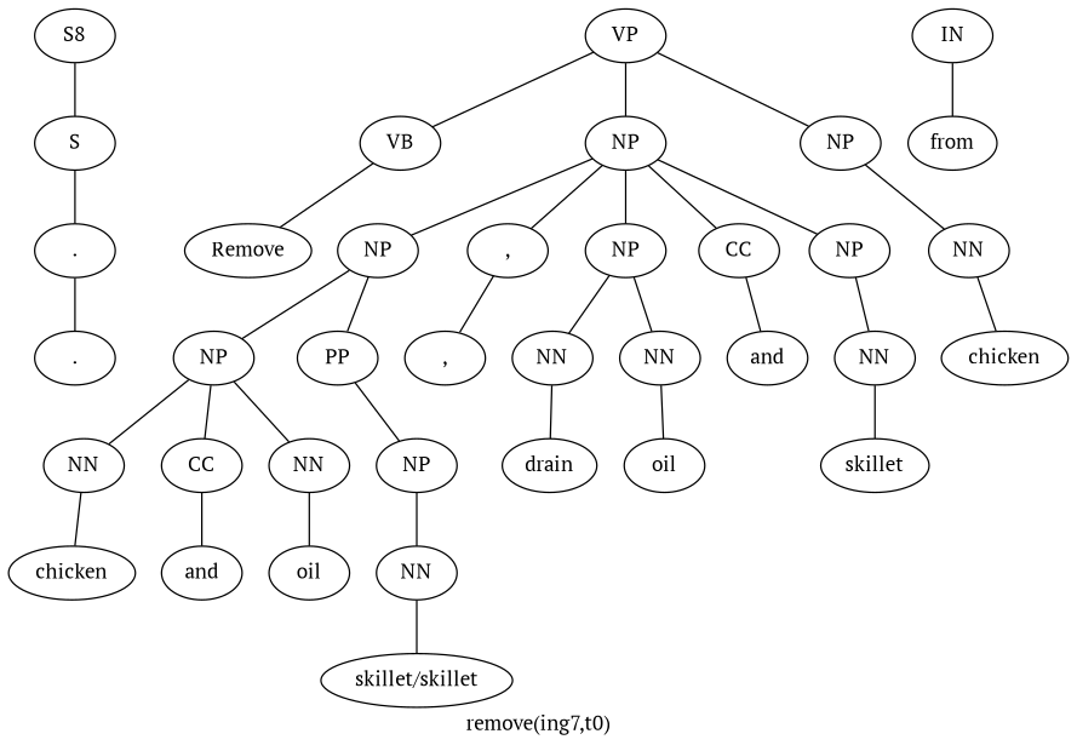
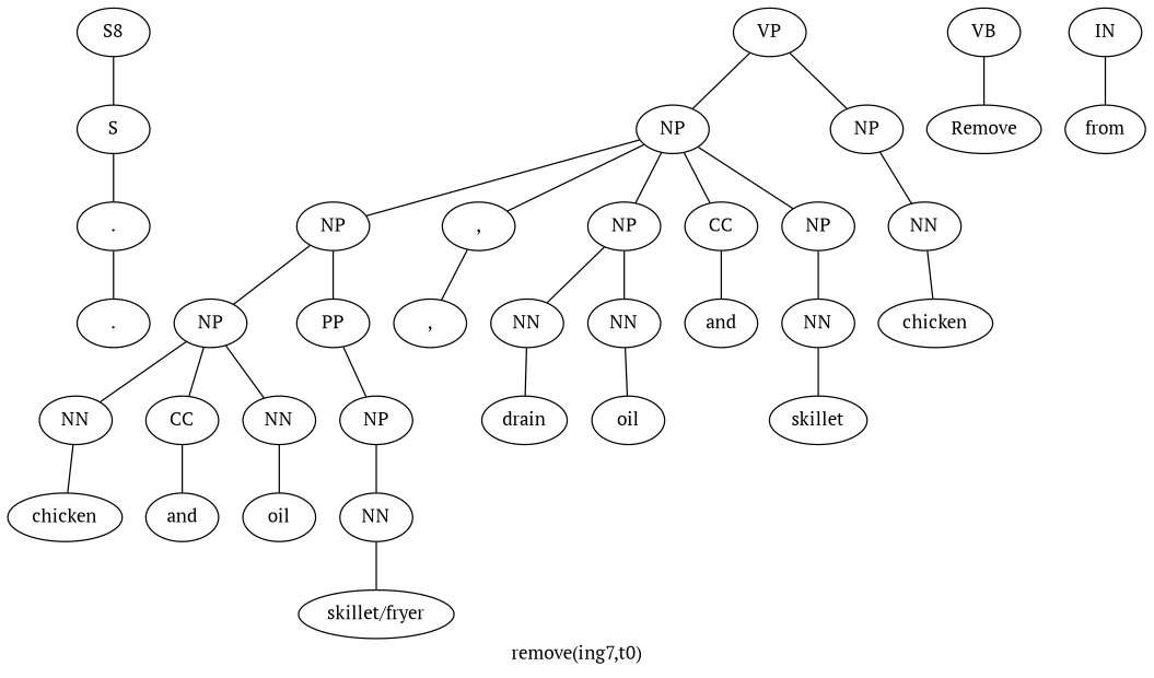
  graph {
    fontname="PT Serif"
    label="remove(ing7,t0)"
    node [fontname="PT Serif"]
    edge [fontname="PT Serif"]
    n1 [label=S8]
    n2 [label=S]
    n3 [label="."]
    n4 [label=VP]
    n5 [label=VB]
    n6 [label=NP]
    n7 [label=NP]
    n8 [label="."]
    n9 [label=Remove]
    n10 [label=NP]
    n11 [label=","]
    n12 [label=NP]
    n13 [label=CC]
    n14 [label=NP]
    n15 [label=NN]
    n16 [label=NP]
    n17 [label=PP]
    n18 [label=","]
    n19 [label=NN]
    n20 [label=NN]
    n21 [label=and]
    n22 [label=NN]
    n23 [label=NN]
    n24 [label=CC]
    n25 [label=NN]
    n26 [label=NP]
    n27 [label=chicken]
    n28 [label=and]
    n29 [label=oil]
    n30 [label=IN]
    n31 [label=from]
    n32 [label=NN]
-   n33 [label="skillet/skillet"]
+   n33 [label="skillet/fryer"]
    n34 [label=drain]
    n35 [label=oil]
    n36 [label=skillet]
    n37 [label=chicken]
    n1 -- n2
    n2 -- n3
    n3 -- n8
-   n4 -- n5
    n4 -- n6
    n4 -- n7
    n5 -- n9
    n6 -- n10
    n6 -- n11
    n6 -- n12
    n6 -- n13
    n6 -- n14
    n7 -- n15
    n10 -- n16
    n10 -- n17
    n11 -- n18
    n12 -- n19
    n12 -- n20
    n13 -- n21
    n14 -- n22
    n15 -- n37
    n16 -- n23
    n16 -- n24
    n16 -- n25
    n17 -- n26
    n19 -- n34
    n20 -- n35
    n22 -- n36
    n23 -- n27
    n24 -- n28
    n25 -- n29
    n26 -- n32
    n30 -- n31
    n32 -- n33
  }
